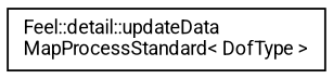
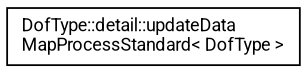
  digraph {
    rankdir=LR
    fontname=Roboto
-   n1 [color=black fillcolor=white fontname=Roboto fontsize=10 height=0.2 label="Feel::detail::updateData\lMapProcessStandard\< DofType \>" shape=record style=filled width=0.4]
+   n1 [color=black fillcolor=white fontname=Roboto fontsize=10 height=0.2 label="DofType::detail::updateData\lMapProcessStandard\< DofType \>" shape=record style=filled width=0.4]
  }
